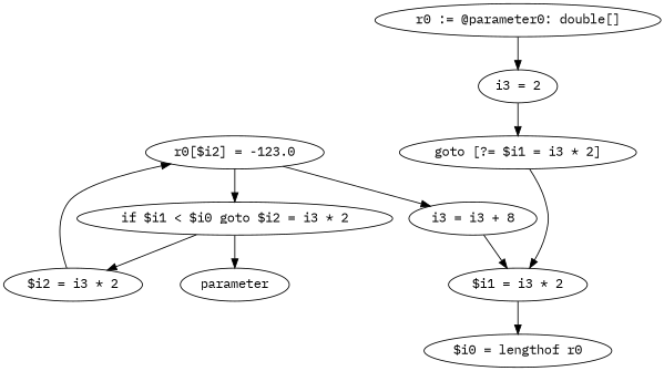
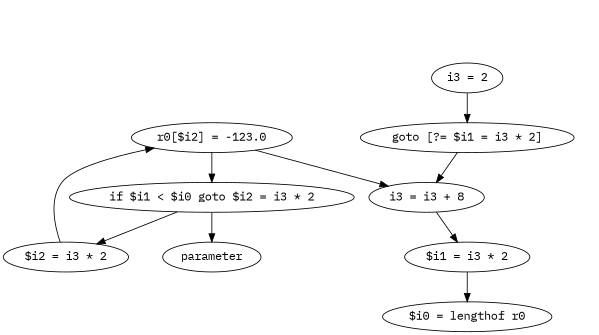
  digraph {
    fontname="IBM Plex Mono"
    node [fontname="IBM Plex Mono"]
    edge [fontname="IBM Plex Mono"]
    n1 [label="i3 = 2"]
-   "r0 := @parameter0: double[]"
    "goto [?= $i1 = i3 * 2]"
    "$i1 = i3 * 2"
    "$i0 = lengthof r0"
    "$i2 = i3 * 2"
    "r0[$i2] = -123.0"
    n8 [label="i3 = i3 + 8"]
    "if $i1 < $i0 goto $i2 = i3 * 2"
    n10 [label=parameter]
    n1 -> "goto [?= $i1 = i3 * 2]"
-   "r0 := @parameter0: double[]" -> n1
-   "goto [?= $i1 = i3 * 2]" -> "$i1 = i3 * 2"
+   "goto [?= $i1 = i3 * 2]" -> n8
    "$i1 = i3 * 2" -> "$i0 = lengthof r0"
    "$i2 = i3 * 2" -> "r0[$i2] = -123.0"
    "r0[$i2] = -123.0" -> n8
    "r0[$i2] = -123.0" -> "if $i1 < $i0 goto $i2 = i3 * 2"
    n8 -> "$i1 = i3 * 2"
    "if $i1 < $i0 goto $i2 = i3 * 2" -> "$i2 = i3 * 2"
    "if $i1 < $i0 goto $i2 = i3 * 2" -> n10
  }
